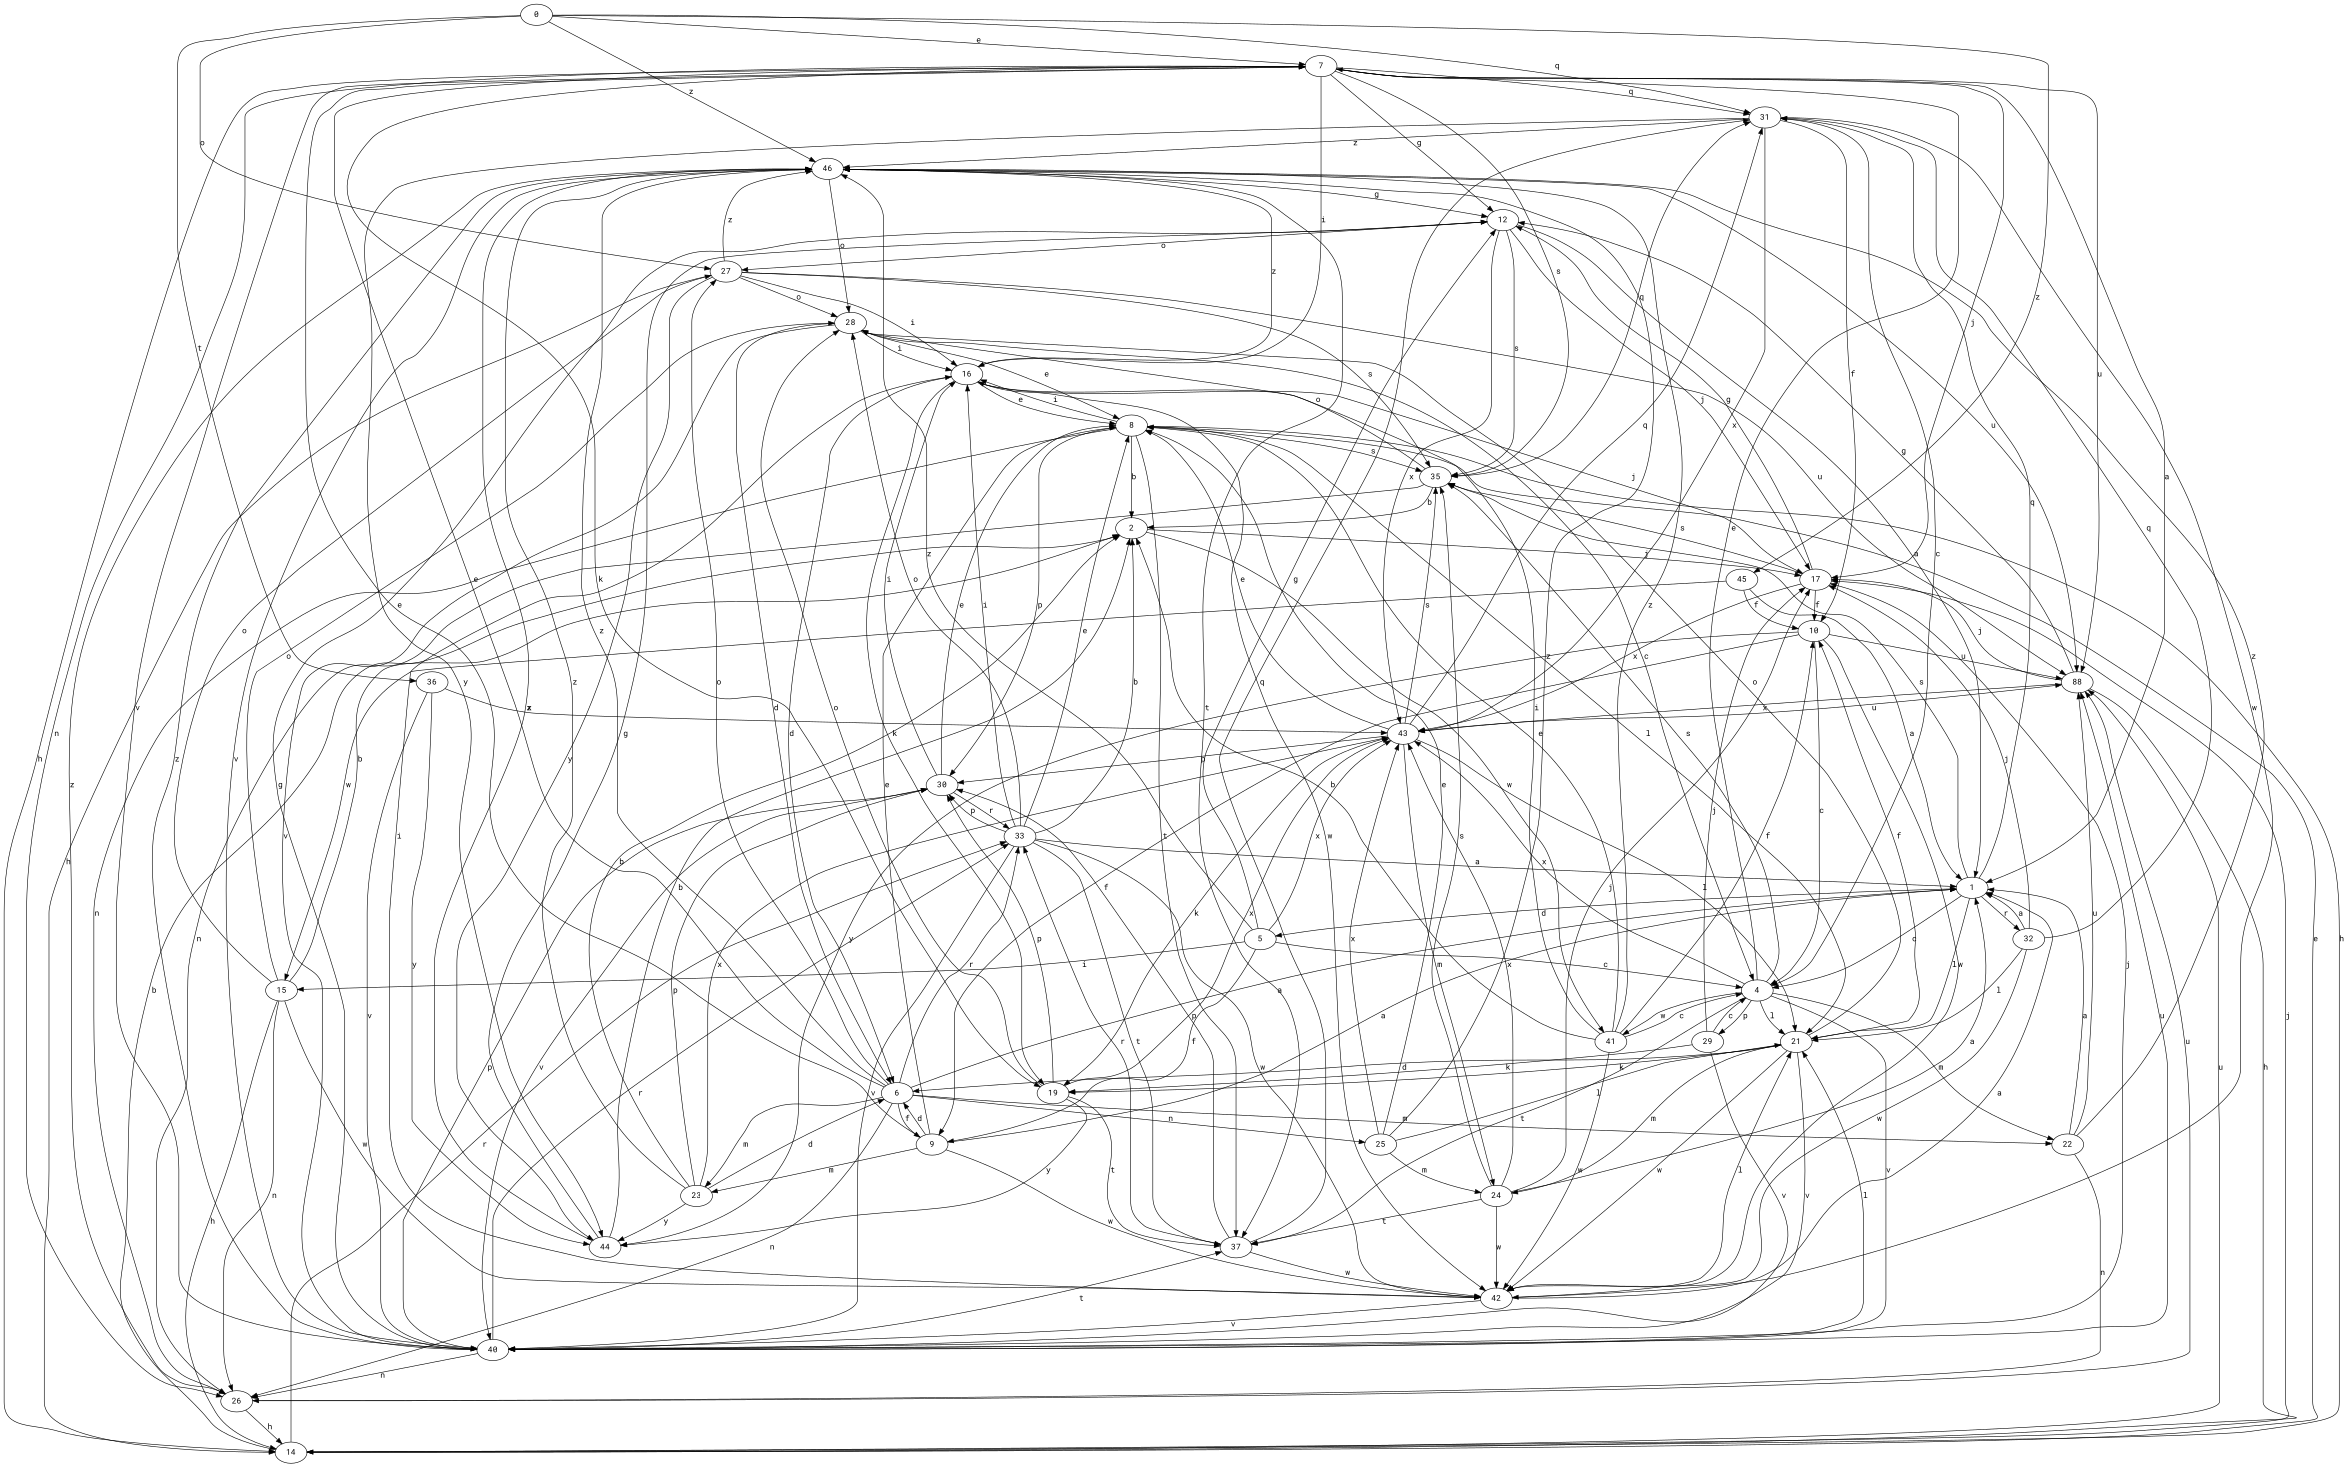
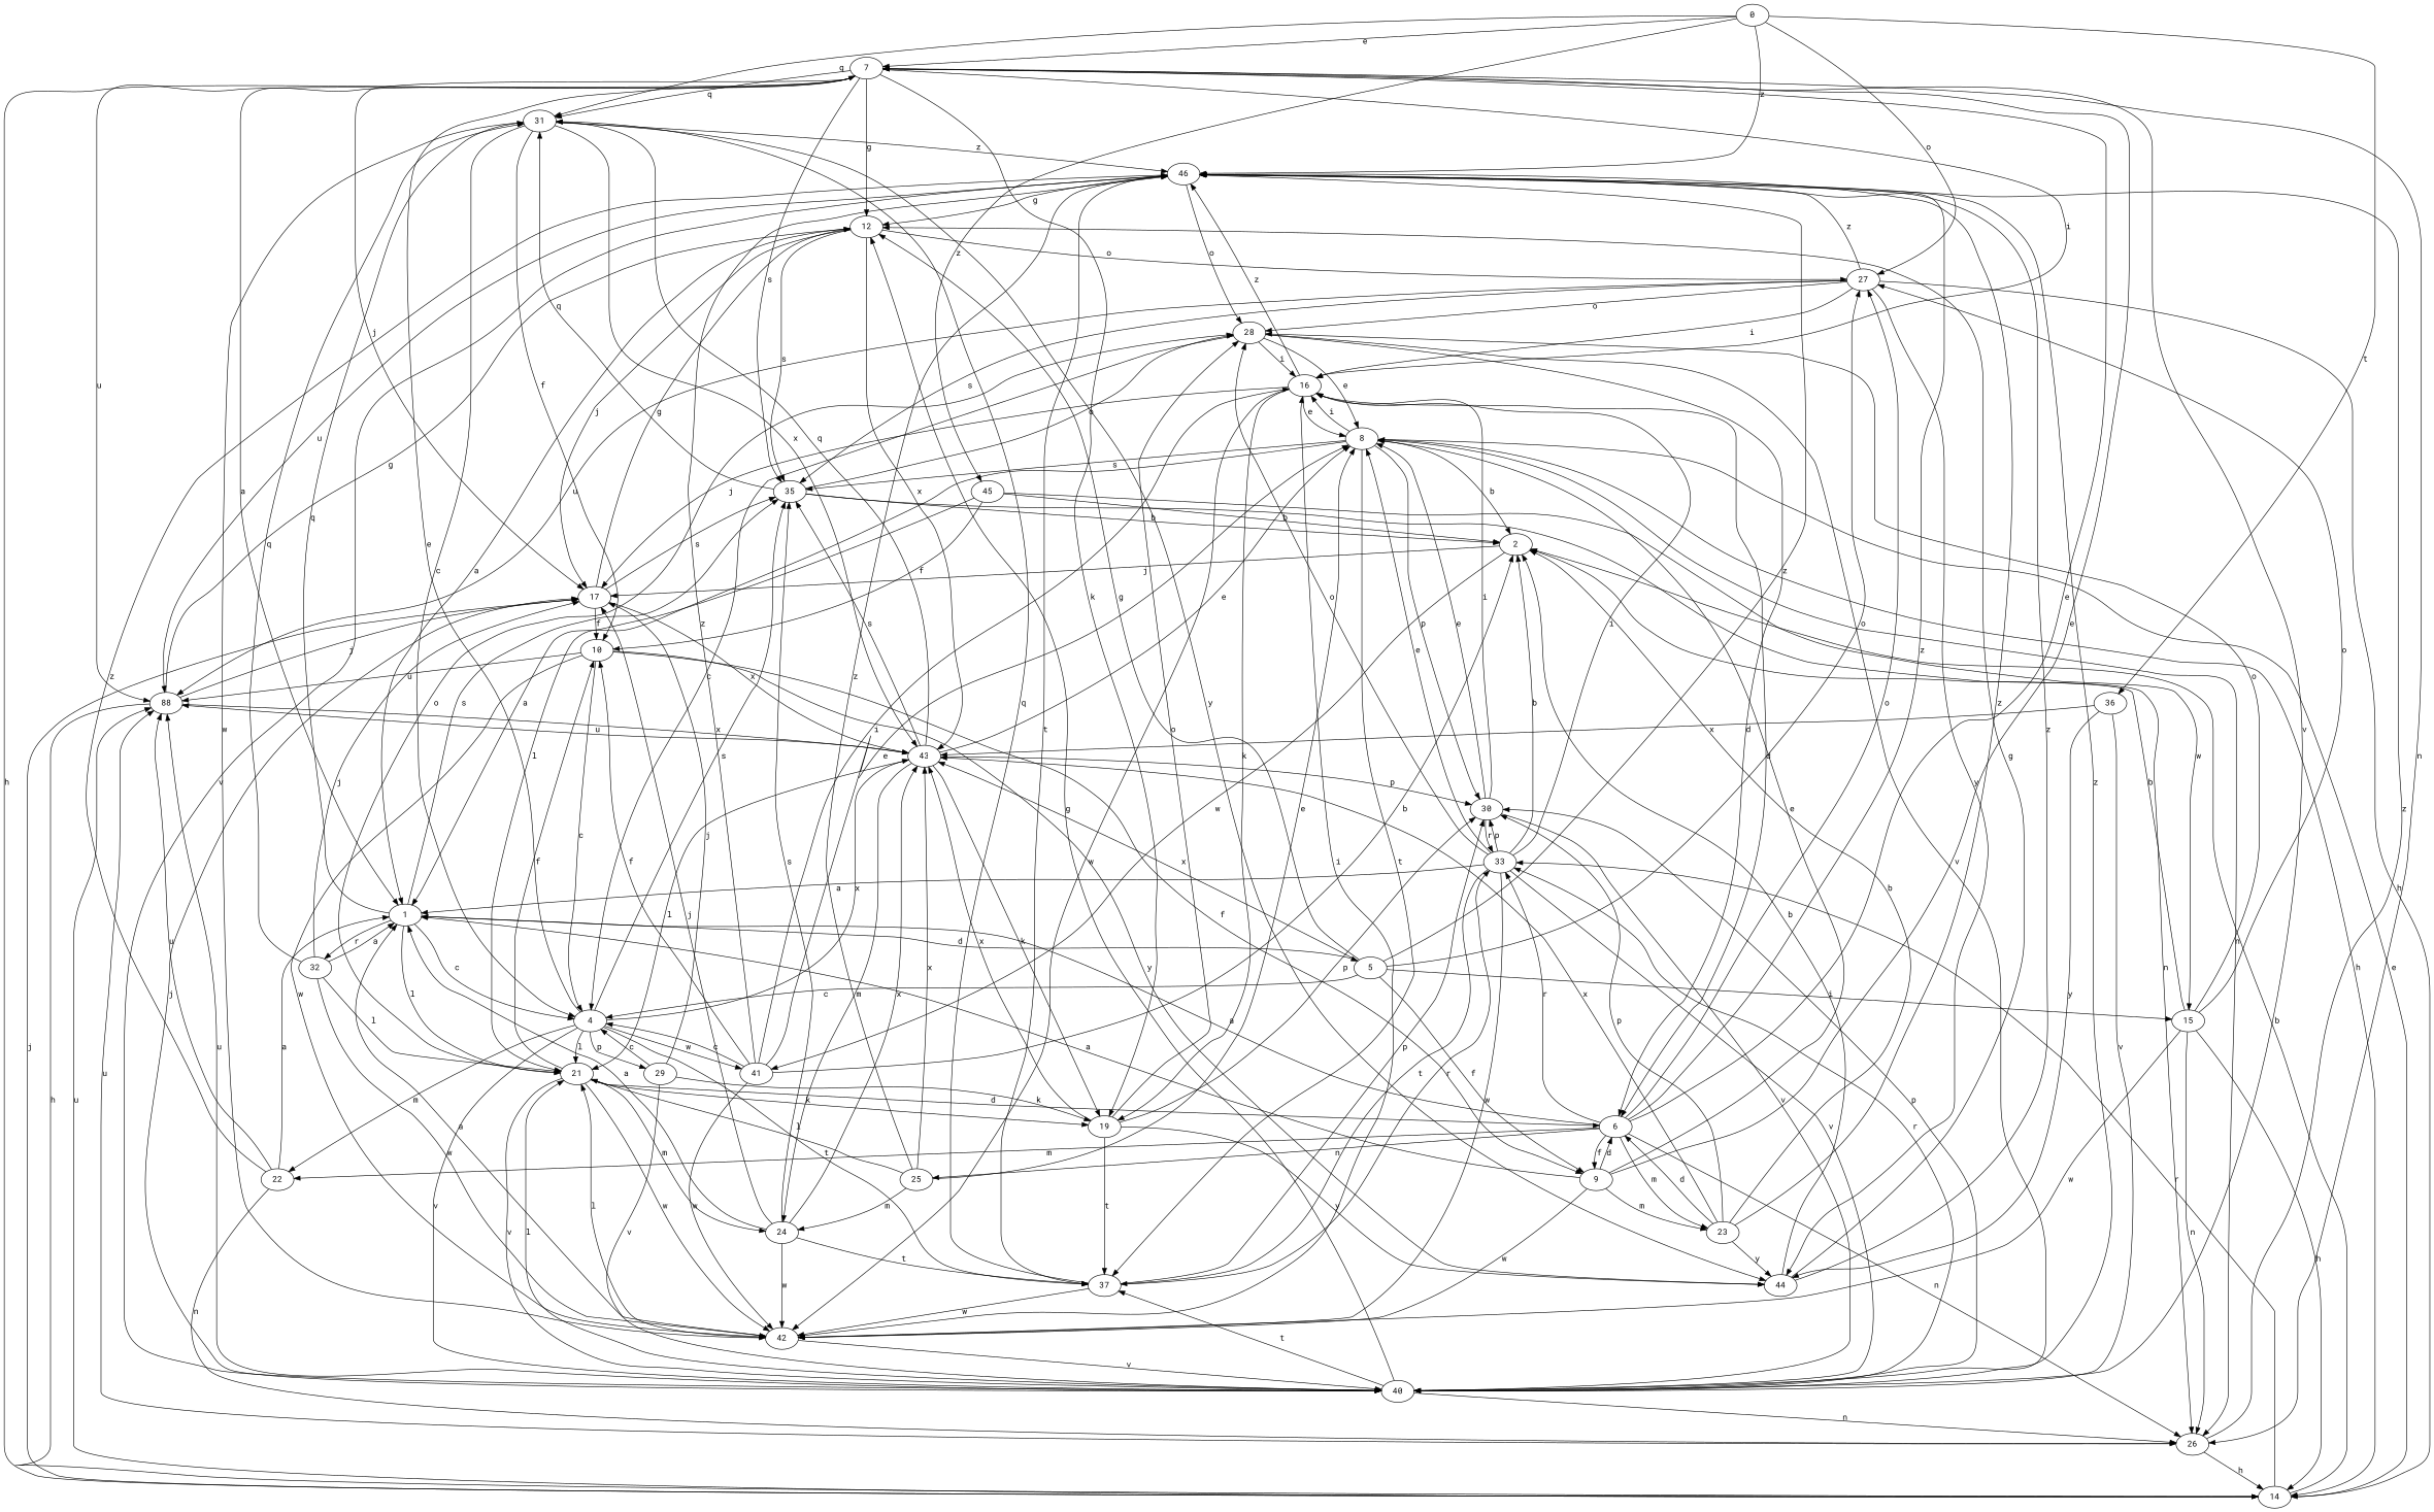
  strict digraph {
    fontname="Roboto Mono"
    node [fontname="Roboto Mono"]
    edge [fontname="Roboto Mono"]
    0
    7
    27
    31
    36
    45
    46
    1
    35
    17
    12
    26
    14
    16
    19
    n16 [label=88]
    44
    28
    4
    43
    42
    10
    40
    2
    15
    37
    5
    21
    32
    41
    22
    29
    9
    6
    24
    8
    33
    30
    23
    25
    0 -> 7 [label=e]
    0 -> 27 [label=o]
    0 -> 31 [label=q]
    0 -> 36 [label=t]
    0 -> 45 [label=z]
    0 -> 46 [label=z]
    7 -> 31 [label=q]
    7 -> 1 [label=a]
    7 -> 35 [label=s]
    7 -> 17 [label=j]
    7 -> 12 [label=g]
    7 -> 26 [label=n]
    7 -> 14 [label=h]
    7 -> 16 [label=i]
    7 -> 19 [label=k]
    7 -> n16 [label=u]
    27 -> 46 [label=z]
    27 -> 35 [label=s]
    27 -> 14 [label=h]
    27 -> 16 [label=i]
    27 -> n16 [label=u]
    27 -> 44 [label=y]
    27 -> 28 [label=o]
    31 -> 46 [label=z]
    31 -> 44 [label=y]
    31 -> 4 [label=c]
    31 -> 43 [label=x]
    31 -> 42 [label=w]
    31 -> 10 [label=f]
    36 -> 44 [label=y]
    36 -> 43 [label=x]
    36 -> 40 [label=v]
    45 -> 1 [label=a]
    45 -> 10 [label=f]
+   45 -> 2 [label=b]
    45 -> 15 [label=w]
    46 -> 12 [label=g]
    46 -> n16 [label=u]
    46 -> 28 [label=o]
    46 -> 40 [label=v]
    46 -> 37 [label=t]
    1 -> 31 [label=q]
    1 -> 35 [label=s]
    1 -> 4 [label=c]
    1 -> 5 [label=d]
    1 -> 21 [label=l]
    1 -> 32 [label=r]
    35 -> 31 [label=q]
    35 -> 26 [label=n]
    35 -> 28 [label=o]
    35 -> 2 [label=b]
    17 -> 35 [label=s]
    17 -> 12 [label=g]
    17 -> 43 [label=x]
    17 -> 10 [label=f]
    12 -> 27 [label=o]
    12 -> 1 [label=a]
    12 -> 35 [label=s]
    12 -> 17 [label=j]
    12 -> 43 [label=x]
    26 -> 46 [label=z]
    26 -> 14 [label=h]
    26 -> n16 [label=u]
    14 -> 17 [label=j]
    14 -> n16 [label=u]
    14 -> 2 [label=b]
    14 -> 8 [label=e]
    14 -> 33 [label=r]
    16 -> 46 [label=z]
    16 -> 17 [label=j]
    16 -> 19 [label=k]
    16 -> 42 [label=w]
    16 -> 6 [label=d]
    16 -> 8 [label=e]
    19 -> 44 [label=y]
    19 -> 28 [label=o]
    19 -> 43 [label=x]
    19 -> 37 [label=t]
    19 -> 30 [label=p]
    n16 -> 17 [label=j]
    n16 -> 12 [label=g]
    n16 -> 14 [label=h]
    n16 -> 43 [label=x]
    44 -> 46 [label=z]
    44 -> 12 [label=g]
    44 -> 2 [label=b]
    28 -> 16 [label=i]
    28 -> 4 [label=c]
    28 -> 40 [label=v]
    28 -> 6 [label=d]
    28 -> 8 [label=e]
    4 -> 7 [label=e]
    4 -> 35 [label=s]
    4 -> 43 [label=x]
    4 -> 40 [label=v]
    4 -> 37 [label=t]
    4 -> 21 [label=l]
    4 -> 41 [label=w]
    4 -> 22 [label=m]
    4 -> 29 [label=p]
    43 -> 31 [label=q]
    43 -> 35 [label=s]
    43 -> 19 [label=k]
    43 -> n16 [label=u]
    43 -> 21 [label=l]
    43 -> 24 [label=m]
    43 -> 8 [label=e]
    43 -> 30 [label=p]
    42 -> 1 [label=a]
    42 -> 16 [label=i]
    42 -> 40 [label=v]
    42 -> 21 [label=l]
    10 -> n16 [label=u]
    10 -> 44 [label=y]
    10 -> 4 [label=c]
    10 -> 42 [label=w]
    10 -> 9 [label=f]
    40 -> 7 [label=v]
    40 -> 46 [label=z]
    40 -> 17 [label=j]
    40 -> 12 [label=g]
    40 -> 26 [label=n]
    40 -> n16 [label=u]
    40 -> 37 [label=t]
    40 -> 21 [label=l]
    40 -> 33 [label=r]
    40 -> 30 [label=p]
    2 -> 17 [label=j]
    2 -> 41 [label=w]
    15 -> 27 [label=o]
    15 -> 26 [label=n]
    15 -> 14 [label=h]
    15 -> 28 [label=o]
    15 -> 42 [label=w]
    15 -> 2 [label=b]
    37 -> 31 [label=q]
    37 -> 42 [label=w]
    37 -> 33 [label=r]
    37 -> 30 [label=p]
+   5 -> 27 [label=o]
    5 -> 46 [label=z]
    5 -> 12 [label=g]
    5 -> 4 [label=c]
    5 -> 43 [label=x]
    5 -> 15 [label=i]
    5 -> 9 [label=f]
    21 -> 19 [label=k]
    21 -> 28 [label=o]
    21 -> 42 [label=w]
    21 -> 10 [label=f]
    21 -> 40 [label=v]
    21 -> 6 [label=d]
    21 -> 24 [label=m]
    32 -> 31 [label=q]
    32 -> 1 [label=a]
    32 -> 17 [label=j]
    32 -> 42 [label=w]
    32 -> 21 [label=l]
    41 -> 46 [label=z]
    41 -> 16 [label=i]
    41 -> 4 [label=c]
    41 -> 42 [label=w]
    41 -> 10 [label=f]
    41 -> 2 [label=b]
    41 -> 8 [label=e]
    22 -> 46 [label=z]
    22 -> 1 [label=a]
    22 -> 26 [label=n]
    22 -> n16 [label=u]
    29 -> 17 [label=j]
    29 -> 19 [label=k]
    29 -> 4 [label=c]
    29 -> 40 [label=v]
    9 -> 7 [label=e]
    9 -> 1 [label=a]
    9 -> 42 [label=w]
    9 -> 6 [label=d]
    9 -> 8 [label=e]
    9 -> 23 [label=m]
    6 -> 7 [label=e]
    6 -> 27 [label=o]
    6 -> 46 [label=z]
    6 -> 1 [label=a]
    6 -> 26 [label=n]
    6 -> 22 [label=m]
    6 -> 9 [label=f]
    6 -> 33 [label=r]
    6 -> 23 [label=m]
    6 -> 25 [label=n]
    24 -> 1 [label=a]
    24 -> 35 [label=s]
    24 -> 17 [label=j]
    24 -> 43 [label=x]
    24 -> 42 [label=w]
    24 -> 37 [label=t]
    8 -> 35 [label=s]
    8 -> 26 [label=n]
    8 -> 14 [label=h]
    8 -> 16 [label=i]
    8 -> 2 [label=b]
    8 -> 37 [label=t]
    8 -> 21 [label=l]
    8 -> 30 [label=p]
    33 -> 1 [label=a]
    33 -> 16 [label=i]
    33 -> 28 [label=o]
    33 -> 42 [label=w]
    33 -> 40 [label=v]
    33 -> 2 [label=b]
    33 -> 37 [label=t]
    33 -> 8 [label=e]
    33 -> 30 [label=p]
    30 -> 16 [label=i]
    30 -> 40 [label=v]
    30 -> 8 [label=e]
    30 -> 33 [label=r]
    23 -> 46 [label=z]
    23 -> 44 [label=y]
    23 -> 43 [label=x]
    23 -> 2 [label=b]
    23 -> 6 [label=d]
    23 -> 30 [label=p]
    25 -> 46 [label=z]
    25 -> 43 [label=x]
    25 -> 21 [label=l]
    25 -> 24 [label=m]
    25 -> 8 [label=e]
  }
